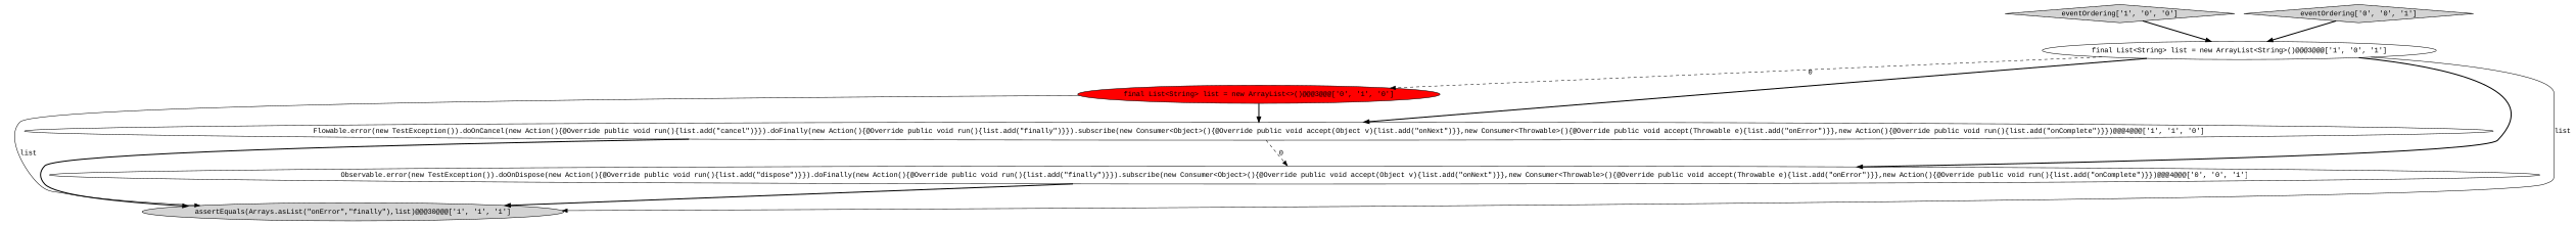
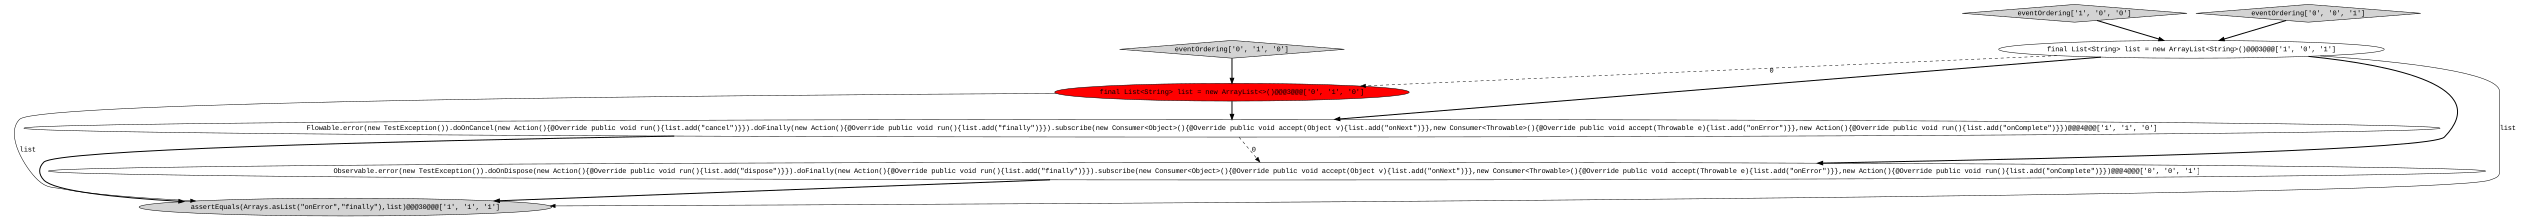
  digraph {
    fontname="Liberation Mono"
    node [fillcolor=lightgray shape=ellipse style=filled fontname="Liberation Mono"]
    edge [style=bold fontname="Liberation Mono"]
+   n1 [label="eventOrdering['0', '1', '0']" shape=diamond]
    n2 [fillcolor=red label="final List<String> list = new ArrayList<>()@@@3@@@['0', '1', '0']"]
    n3 [label="assertEquals(Arrays.asList(\"onError\",\"finally\"),list)@@@30@@@['1', '1', '1']"]
    n4 [label="eventOrdering['1', '0', '0']" shape=diamond]
    n5 [fillcolor=white label="final List<String> list = new ArrayList<String>()@@@3@@@['1', '0', '1']"]
    n6 [label="eventOrdering['0', '0', '1']" shape=diamond]
    n7 [fillcolor=white label="Flowable.error(new TestException()).doOnCancel(new Action(){@Override public void run(){list.add(\"cancel\")}}).doFinally(new Action(){@Override public void run(){list.add(\"finally\")}}).subscribe(new Consumer<Object>(){@Override public void accept(Object v){list.add(\"onNext\")}},new Consumer<Throwable>(){@Override public void accept(Throwable e){list.add(\"onError\")}},new Action(){@Override public void run(){list.add(\"onComplete\")}})@@@4@@@['1', '1', '0']"]
    n8 [fillcolor=white label="Observable.error(new TestException()).doOnDispose(new Action(){@Override public void run(){list.add(\"dispose\")}}).doFinally(new Action(){@Override public void run(){list.add(\"finally\")}}).subscribe(new Consumer<Object>(){@Override public void accept(Object v){list.add(\"onNext\")}},new Consumer<Throwable>(){@Override public void accept(Throwable e){list.add(\"onError\")}},new Action(){@Override public void run(){list.add(\"onComplete\")}})@@@4@@@['0', '0', '1']"]
+   n1 -> n2
    n2 -> n3 [label=list style=solid]
    n2 -> n7
    n4 -> n5
    n5 -> n2 [label=0 style=dashed]
    n5 -> n3 [label=list style=solid]
    n5 -> n7
    n5 -> n8
    n6 -> n5
    n7 -> n3
    n7 -> n8 [label=0 style=dashed]
    n8 -> n3
  }
